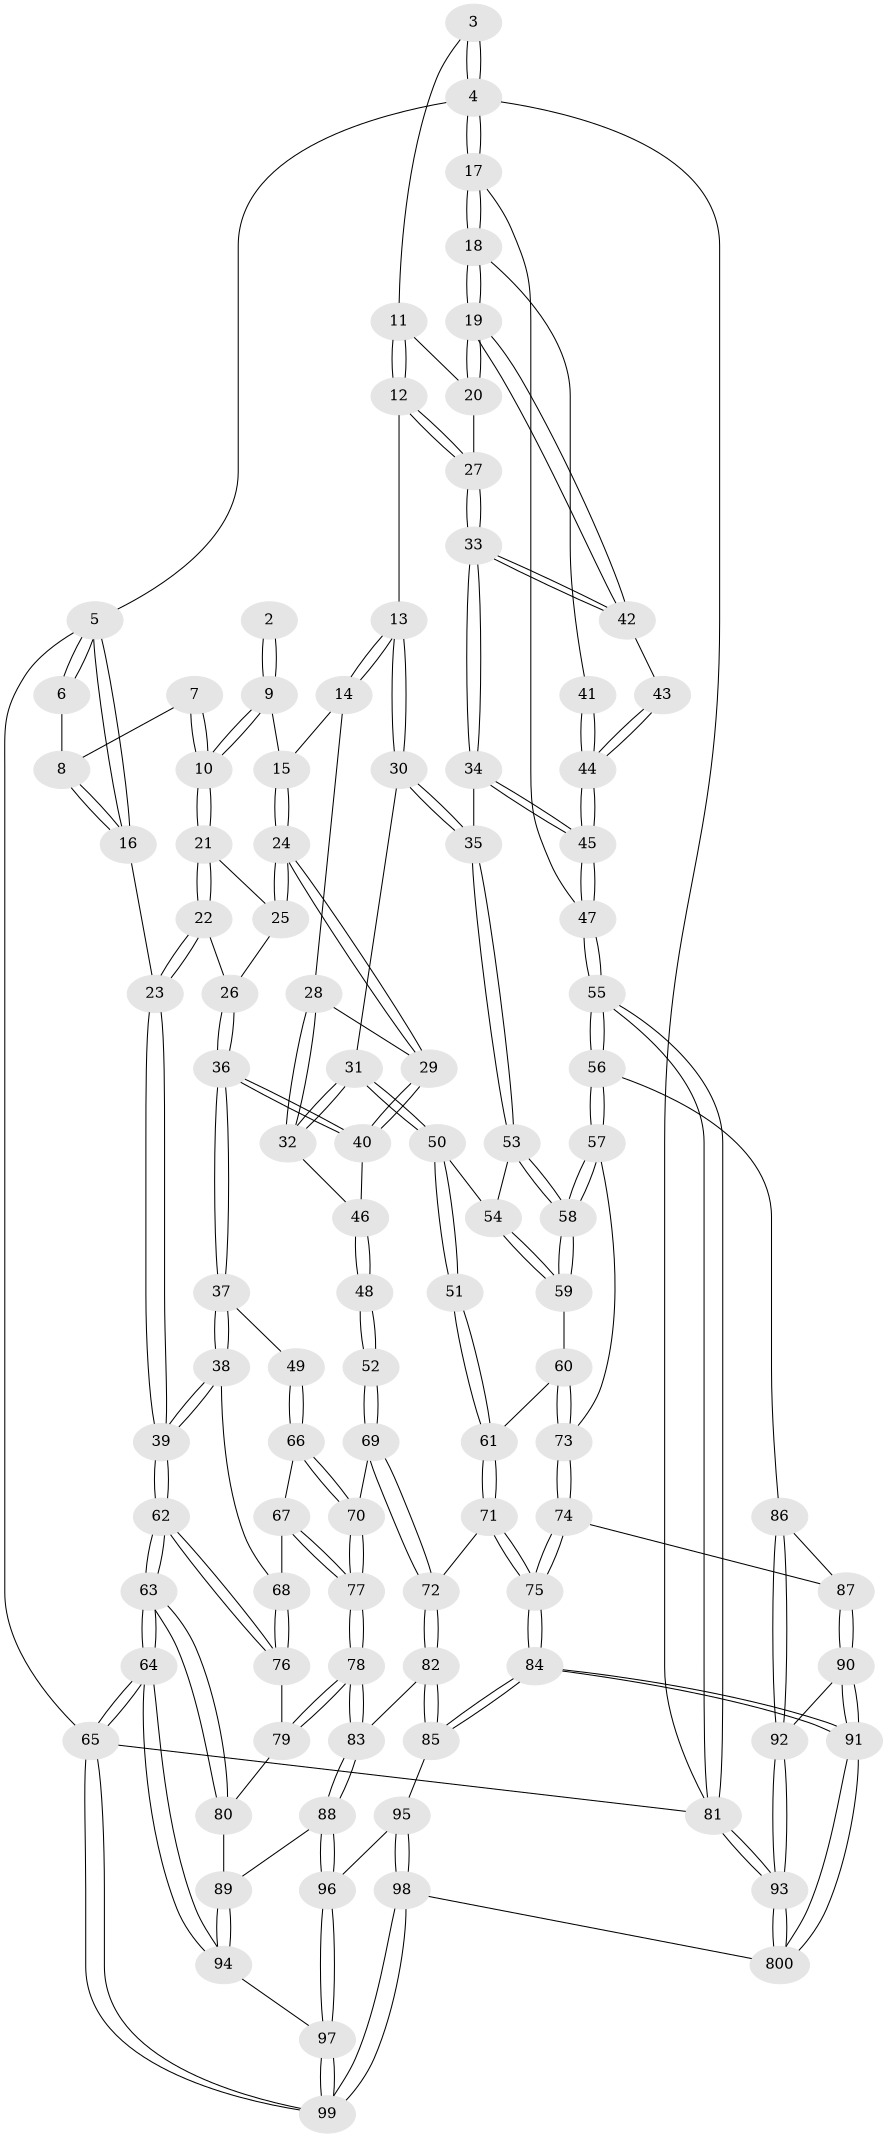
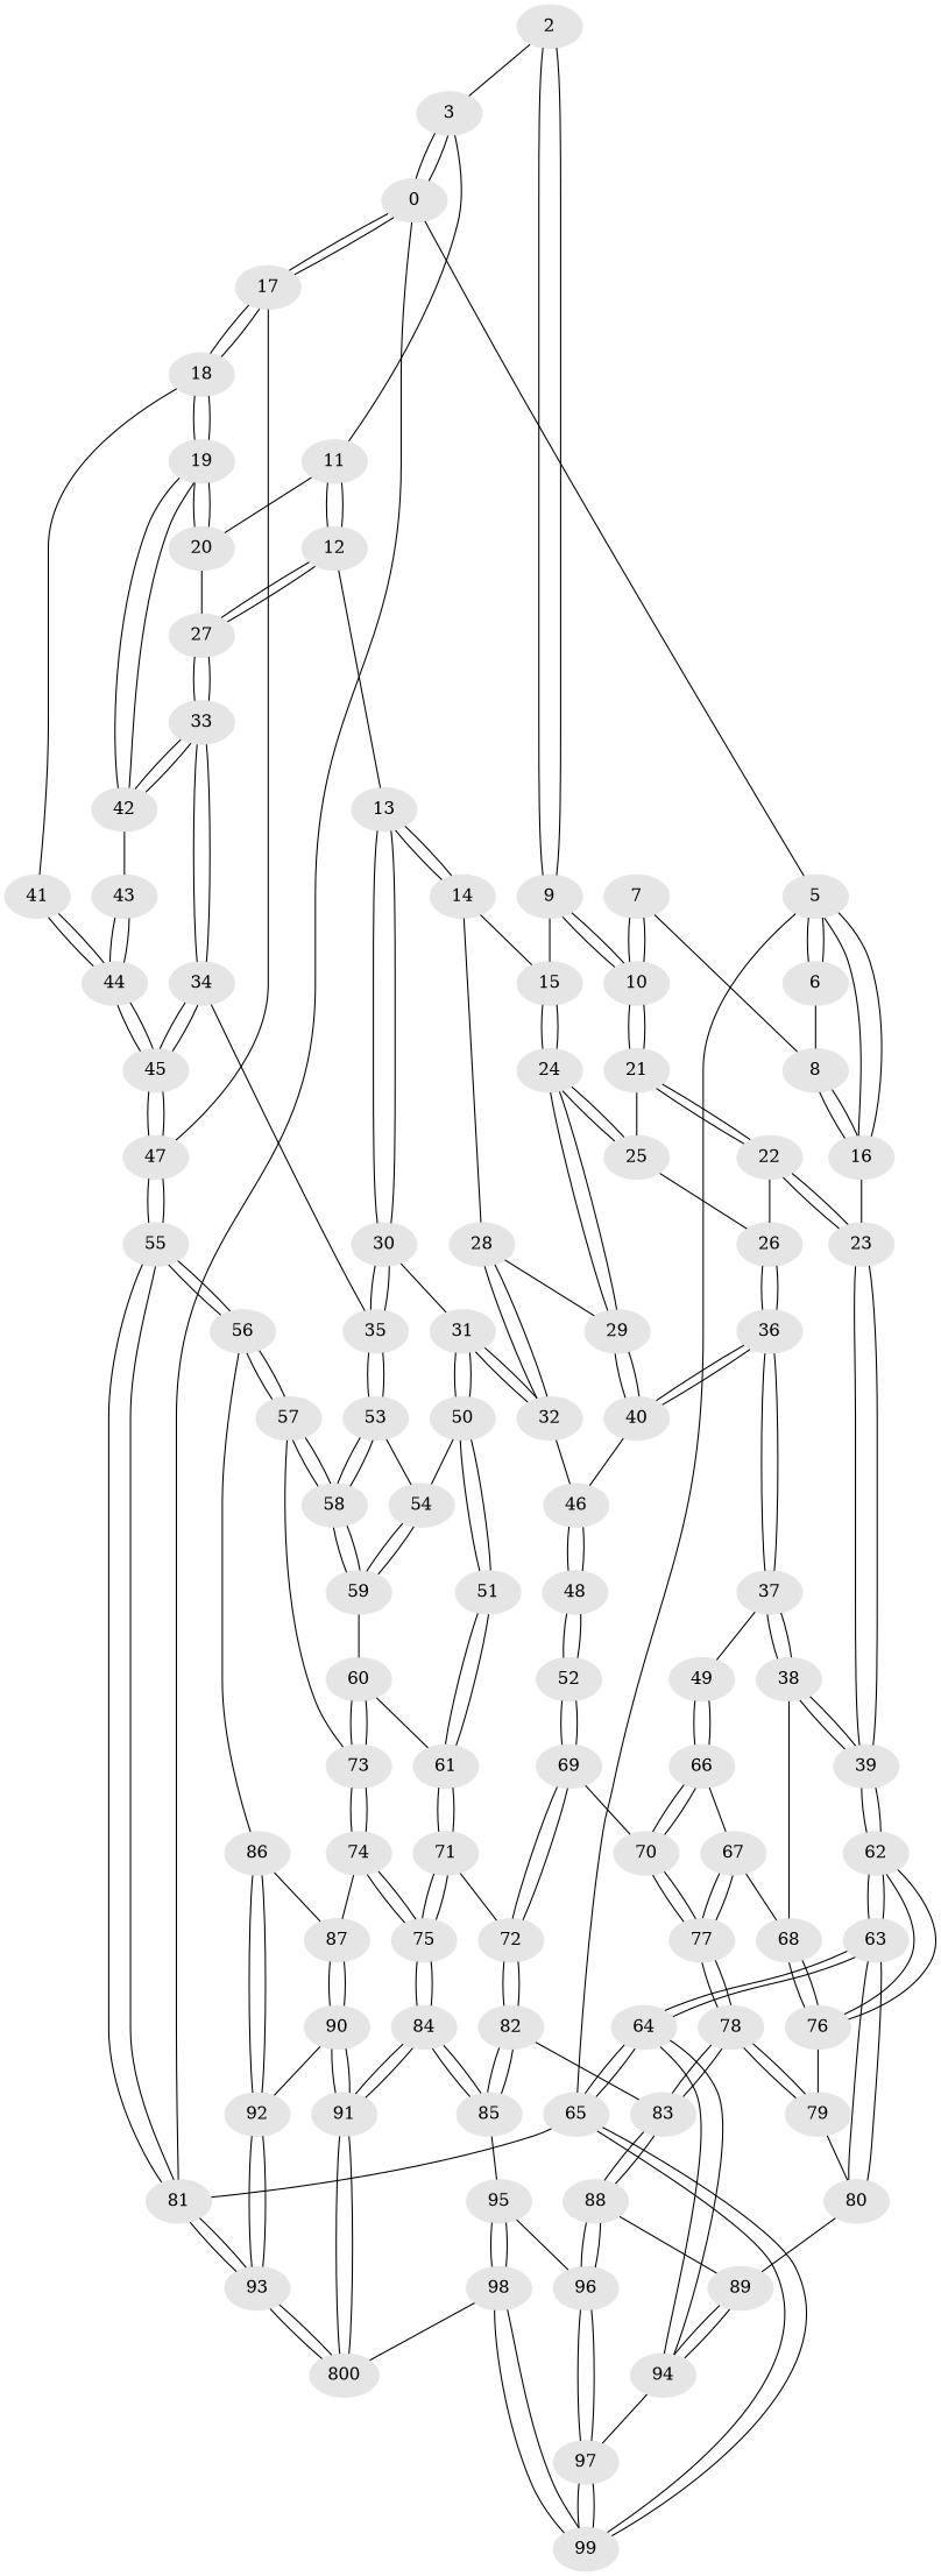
  graph {
    node [color=gray90 style=filled]
    2
    3
    9
    7
    8
    10
-   4
+   4 [label=0]
    11
    15
    5
    17
    81
    12
    20
    6
    16
    65
    18
    47
    93
    23
    99
    21
    24
    22
    25
    13
    27
    14
    30
    33
    28
    31
    35
    29
    32
    39
    19
    41
    55
    42
    44
    43
    26
    36
    62
    40
    37
    34
    46
    50
    53
    51
    54
    48
    45
    58
    38
    49
    68
    66
    76
    63
    52
    56
    69
    67
    70
    61
    59
    71
    72
    60
    57
    86
    73
    87
    92
    74
    75
    64
    80
    79
    94
    89
    97
    77
    78
    82
    84
    83
    85
    90
    91
    88
    n96 [label=800]
    95
    96
    98
+   2 -- 3
    2 -- 9
    2 -- 9
    3 -- 4
    3 -- 4
    3 -- 11
    9 -- 10
    9 -- 10
    9 -- 15
    7 -- 8
    7 -- 10
    7 -- 10
    8 -- 16
    8 -- 16
    10 -- 21
    10 -- 21
    4 -- 5
    4 -- 17
    4 -- 17
    4 -- 81
    11 -- 12
    11 -- 12
    11 -- 20
    15 -- 24
    15 -- 24
    5 -- 6
    5 -- 6
    5 -- 16
    5 -- 16
    5 -- 65
    17 -- 18
    17 -- 18
    17 -- 47
    81 -- 93
    81 -- 93
    12 -- 13
    12 -- 27
    12 -- 27
    20 -- 27
    6 -- 8
    16 -- 23
    65 -- 81
    65 -- 99
    65 -- 99
    18 -- 19
    18 -- 19
    18 -- 41
    47 -- 55
    47 -- 55
    93 -- n96
    93 -- n96
    23 -- 39
    23 -- 39
    21 -- 22
    21 -- 22
    21 -- 25
    24 -- 25
    24 -- 25
    24 -- 29
    24 -- 29
    22 -- 23
    22 -- 23
    22 -- 26
    25 -- 26
    13 -- 14
    13 -- 14
    13 -- 30
    13 -- 30
    27 -- 33
    27 -- 33
    14 -- 15
    14 -- 28
    30 -- 31
    30 -- 35
    30 -- 35
    33 -- 42
    33 -- 42
    33 -- 34
    33 -- 34
    28 -- 29
    28 -- 32
    28 -- 32
    31 -- 32
    31 -- 32
    31 -- 50
    31 -- 50
    35 -- 53
    35 -- 53
    29 -- 40
    29 -- 40
    32 -- 46
    39 -- 62
    39 -- 62
    19 -- 20
    19 -- 20
    19 -- 42
    19 -- 42
    41 -- 44
    41 -- 44
    55 -- 81
    55 -- 81
    55 -- 56
    55 -- 56
    42 -- 43
    44 -- 45
    44 -- 45
    43 -- 44
    43 -- 44
    26 -- 36
    26 -- 36
    36 -- 40
    36 -- 40
    36 -- 37
    36 -- 37
    62 -- 76
    62 -- 76
    62 -- 63
    62 -- 63
    40 -- 46
    37 -- 38
    37 -- 38
    37 -- 49
    34 -- 35
    34 -- 45
    34 -- 45
    46 -- 48
    46 -- 48
    50 -- 51
    50 -- 51
    50 -- 54
    53 -- 54
    53 -- 58
    53 -- 58
    51 -- 61
    51 -- 61
    54 -- 59
    54 -- 59
    48 -- 52
    48 -- 52
    45 -- 47
    45 -- 47
    58 -- 59
    58 -- 59
    38 -- 39
    38 -- 39
    38 -- 68
    49 -- 66
    49 -- 66
    68 -- 76
    68 -- 76
    66 -- 67
    66 -- 70
    66 -- 70
    76 -- 79
    63 -- 64
    63 -- 64
    63 -- 80
    63 -- 80
    52 -- 69
    52 -- 69
    56 -- 57
    56 -- 57
    56 -- 86
    69 -- 70
    69 -- 72
    69 -- 72
    67 -- 68
    67 -- 77
    67 -- 77
    70 -- 77
    70 -- 77
    61 -- 71
    61 -- 71
    59 -- 60
    71 -- 72
    71 -- 75
    71 -- 75
    72 -- 82
    72 -- 82
    60 -- 61
    60 -- 73
    60 -- 73
    57 -- 58
    57 -- 58
    57 -- 73
    86 -- 87
    86 -- 92
    86 -- 92
    73 -- 74
    73 -- 74
    87 -- 90
    87 -- 90
    92 -- 93
    92 -- 93
    74 -- 87
    74 -- 75
    74 -- 75
    75 -- 84
    75 -- 84
    64 -- 65
    64 -- 65
    64 -- 94
    64 -- 94
    80 -- 89
    79 -- 80
    94 -- 97
    89 -- 94
    89 -- 94
    97 -- 99
    97 -- 99
    77 -- 78
    77 -- 78
    78 -- 79
    78 -- 79
    78 -- 83
    78 -- 83
    82 -- 83
    82 -- 85
    82 -- 85
    84 -- 85
    84 -- 85
    84 -- 91
    84 -- 91
    83 -- 88
    83 -- 88
    85 -- 95
    90 -- 92
    90 -- 91
    90 -- 91
    91 -- n96
    91 -- n96
    88 -- 89
    88 -- 96
    88 -- 96
    95 -- 96
    95 -- 98
    95 -- 98
    96 -- 97
    96 -- 97
    98 -- 99
    98 -- 99
    98 -- n96
  }
